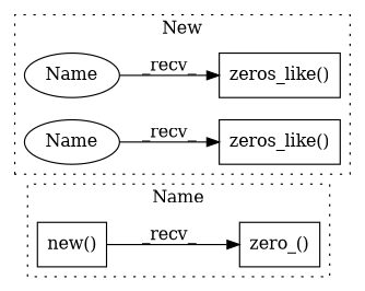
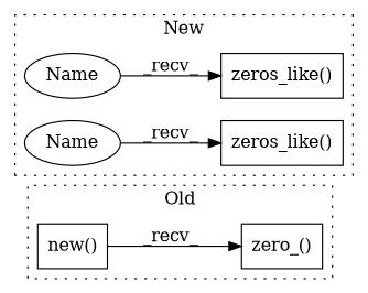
  digraph {
    rankdir=LR
    node [a=75 l="17,1" shape=box]
    n1 [l="11,14" label="new()" s="1673,1685"]
    n2 [l=34 label="zero_()" s=1673]
    n3 [label="zeros_like()" s="1906,1928"]
    n4 [label="zeros_like()" s="2042,2065"]
    n5 [a=87 l=5 label=Name s=1906 shape=ellipse]
    n6 [a=87 l=5 label=Name s=2042 shape=ellipse]
    subgraph cluster_1 {
-     label=Name
+     label=Old
      style=dotted
      n1
      n2
    }
    subgraph cluster_2 {
      label=New
      style=dotted
      n3
      n4
      n5
      n6
    }
    n1 -> n2 [label=_recv_]
    n5 -> n3 [label=_recv_]
    n6 -> n4 [label=_recv_]
  }
